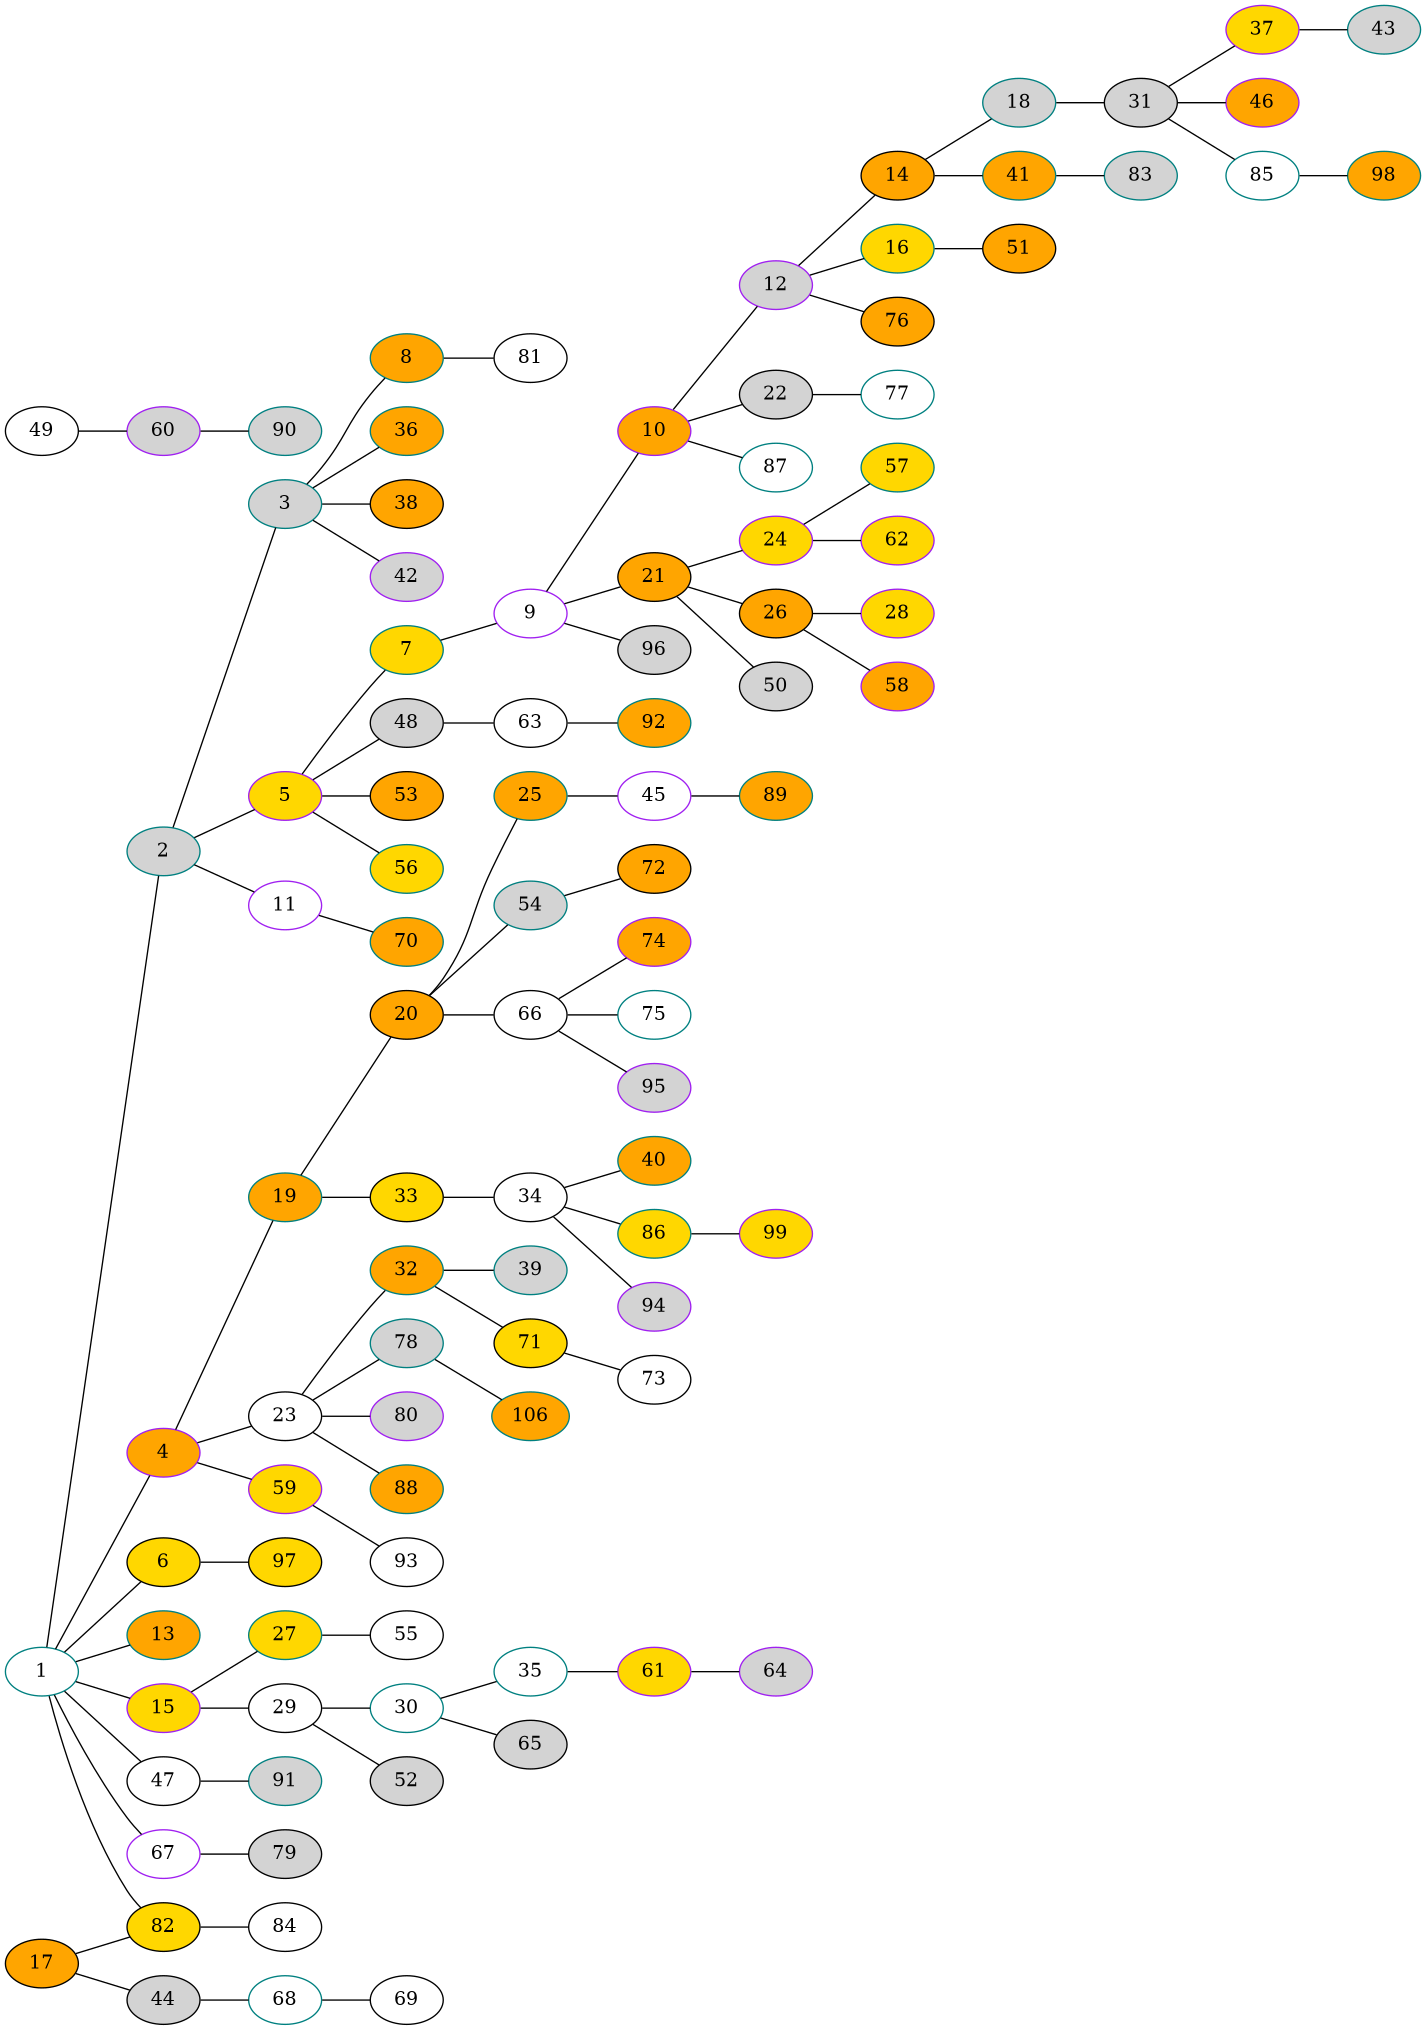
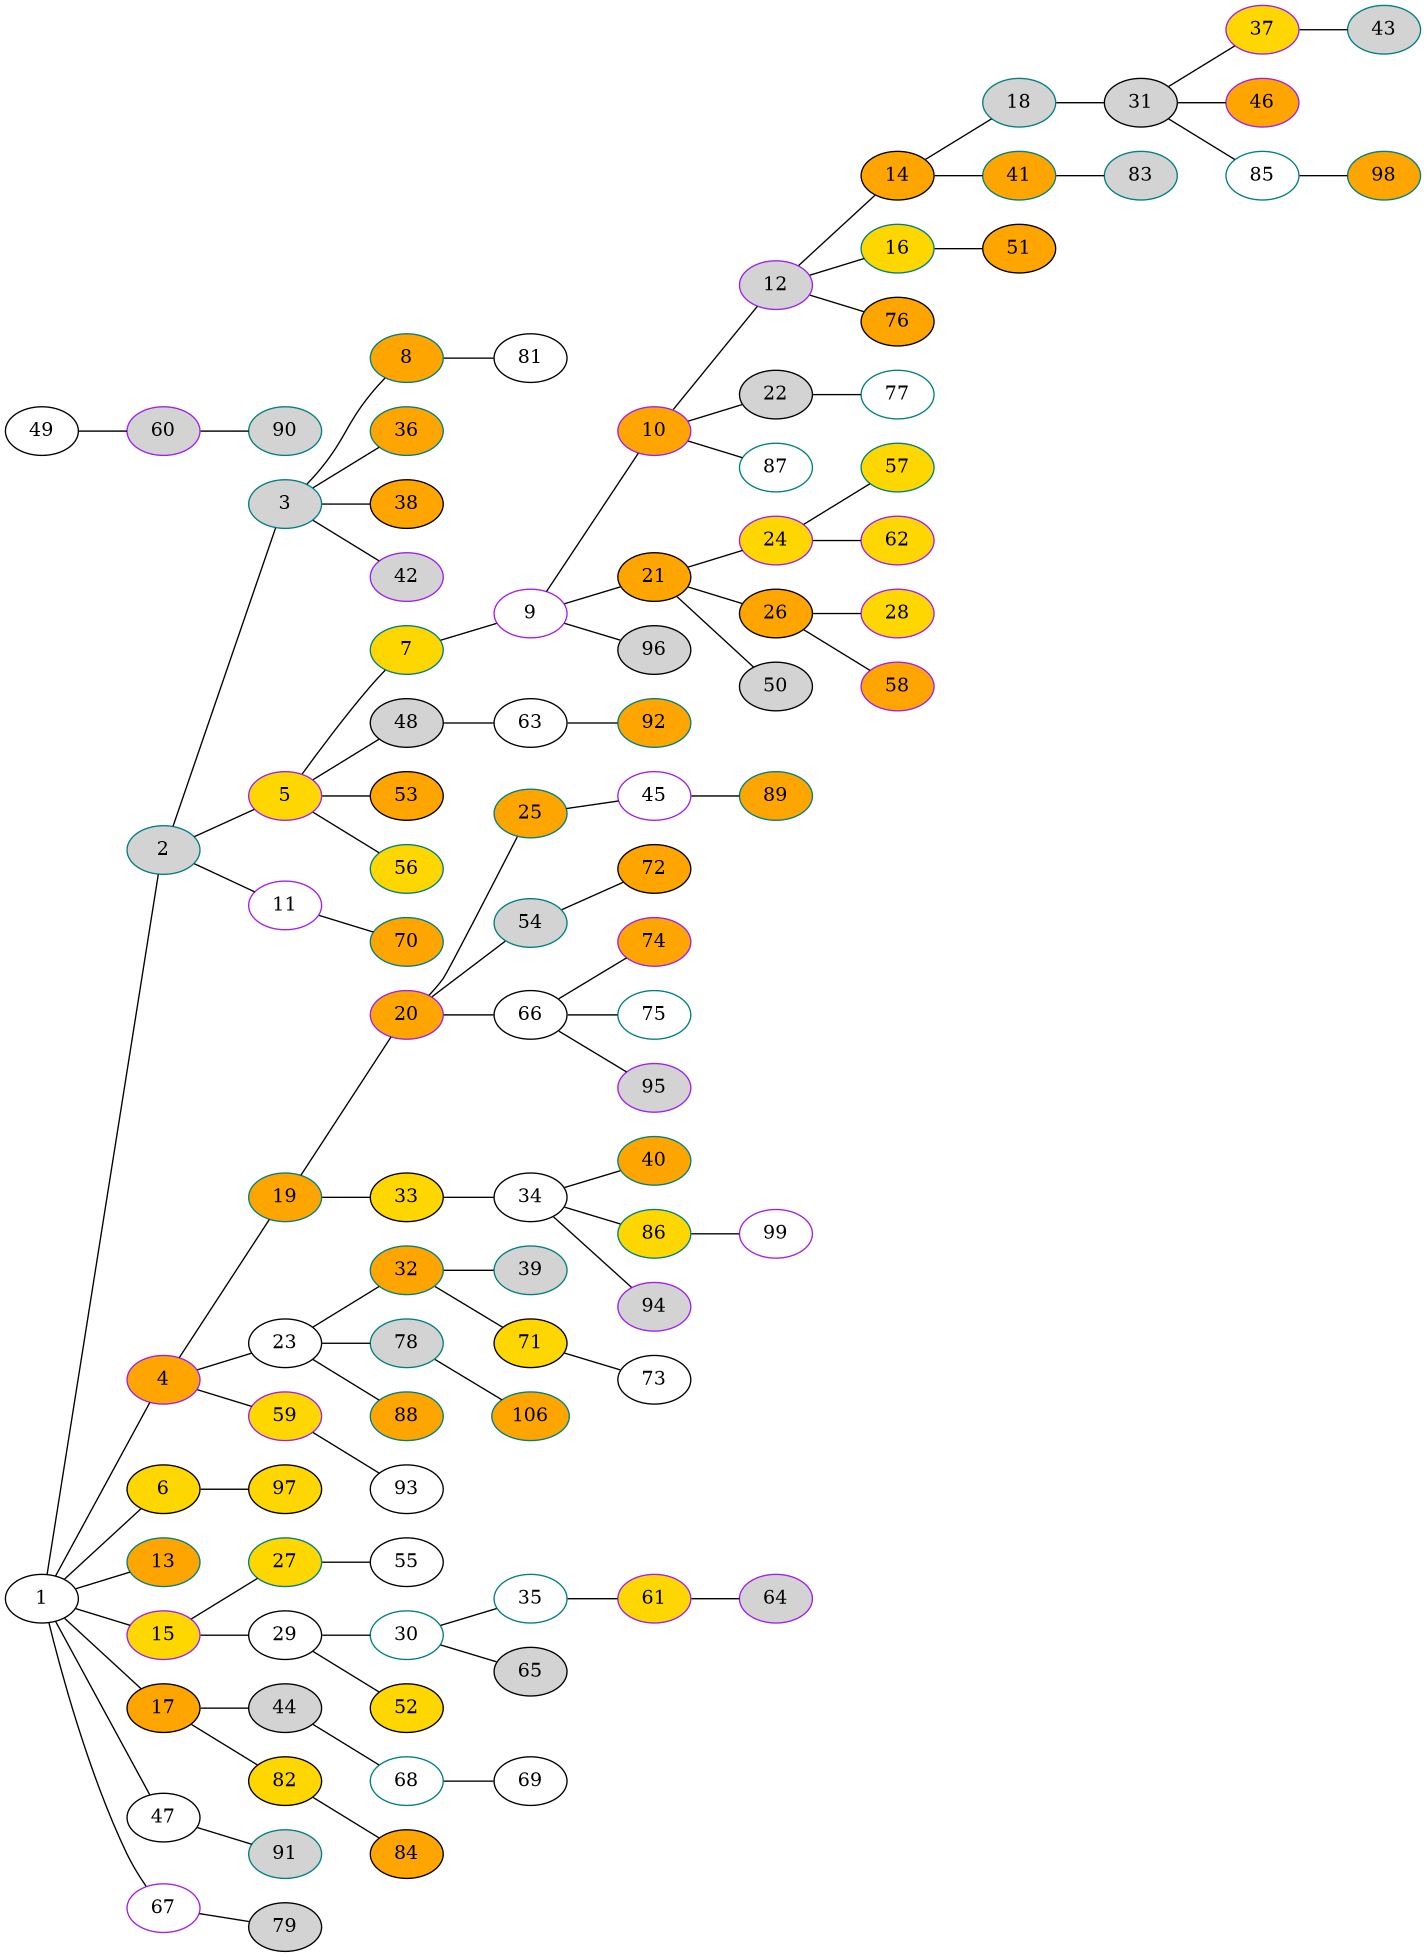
  graph {
    rankdir=LR
    node [color=black fillcolor=orange style=filled]
-   1 [color=teal fillcolor=white]
+   1 [fillcolor=white]
    2 [color=teal fillcolor=lightgrey]
    4 [color=purple]
    6 [fillcolor=gold]
    13 [color=teal]
    15 [color=purple fillcolor=gold]
    17
    47 [fillcolor=white]
    67 [color=purple fillcolor=white]
    3 [color=teal fillcolor=lightgrey]
    5 [color=purple fillcolor=gold]
    11 [color=purple fillcolor=white]
    19 [color=teal]
    23 [fillcolor=white]
    59 [color=purple fillcolor=gold]
    97 [fillcolor=gold]
    27 [color=teal fillcolor=gold]
    29 [fillcolor=white]
    44 [fillcolor=lightgrey]
    82 [fillcolor=gold]
    91 [color=teal fillcolor=lightgrey]
    79 [fillcolor=lightgrey]
    8 [color=teal]
    36 [color=teal]
    38
    42 [color=purple fillcolor=lightgrey]
    7 [color=teal fillcolor=gold]
    48 [fillcolor=lightgrey]
    53
    56 [color=teal fillcolor=gold]
    70 [color=teal]
    81 [fillcolor=white]
-   20
+   20 [color=purple]
    33 [fillcolor=gold]
    32 [color=teal]
    78 [color=teal fillcolor=lightgrey]
-   80 [color=purple fillcolor=lightgrey]
    88 [color=teal]
    93 [fillcolor=white]
    9 [color=purple fillcolor=white]
    63 [fillcolor=white]
    10 [color=purple]
    21
    96 [fillcolor=lightgrey]
    12 [color=purple fillcolor=lightgrey]
    22 [fillcolor=lightgrey]
    87 [color=teal fillcolor=white]
    24 [color=purple fillcolor=gold]
    26
    50 [fillcolor=lightgrey]
    14
    16 [color=teal fillcolor=gold]
    76
    77 [color=teal fillcolor=white]
    18 [color=teal fillcolor=lightgrey]
    41 [color=teal]
    51
    31 [fillcolor=lightgrey]
    83 [color=teal fillcolor=lightgrey]
    55 [fillcolor=white]
    30 [color=teal fillcolor=white]
-   52 [fillcolor=lightgrey]
+   52 [fillcolor=gold]
    68 [color=teal fillcolor=white]
-   84 [fillcolor=white]
+   84
    37 [color=purple fillcolor=gold]
    46 [color=purple]
    85 [color=teal fillcolor=white]
    25 [color=teal]
    54 [color=teal fillcolor=lightgrey]
    66 [fillcolor=white]
    34 [fillcolor=white]
    45 [color=purple fillcolor=white]
    72
    74 [color=purple]
    75 [color=teal fillcolor=white]
    95 [color=purple fillcolor=lightgrey]
    57 [color=teal fillcolor=gold]
    62 [color=purple fillcolor=gold]
    28 [color=purple fillcolor=gold]
    58 [color=purple]
    49 [fillcolor=white]
    60 [color=purple fillcolor=lightgrey]
    39 [color=teal fillcolor=lightgrey]
    71 [fillcolor=gold]
    n85 [color=teal label=106]
    89 [color=teal]
    35 [color=teal fillcolor=white]
    65 [fillcolor=lightgrey]
    61 [color=purple fillcolor=gold]
    43 [color=teal fillcolor=lightgrey]
    98 [color=teal]
    73 [fillcolor=white]
    40 [color=teal]
    86 [color=teal fillcolor=gold]
    94 [color=purple fillcolor=lightgrey]
-   99 [color=purple fillcolor=gold]
+   99 [color=purple fillcolor=white]
    64 [color=purple fillcolor=lightgrey]
    69 [fillcolor=white]
    92 [color=teal]
    90 [color=teal fillcolor=lightgrey]
    1 -- 2
    1 -- 4
    1 -- 6
    1 -- 13
    1 -- 15
-   1 -- 82
+   1 -- 17
    1 -- 47
    1 -- 67
    2 -- 3
    2 -- 5
    2 -- 11
    4 -- 19
    4 -- 23
    4 -- 59
    6 -- 97
    15 -- 27
    15 -- 29
    17 -- 44
    17 -- 82
    47 -- 91
    67 -- 79
    3 -- 8
    3 -- 36
    3 -- 38
    3 -- 42
    5 -- 7
    5 -- 48
    5 -- 53
    5 -- 56
    11 -- 70
    19 -- 20
    19 -- 33
    23 -- 32
    23 -- 78
-   23 -- 80
    23 -- 88
    59 -- 93
    27 -- 55
    29 -- 30
    29 -- 52
    44 -- 68
    82 -- 84
    8 -- 81
    7 -- 9
    48 -- 63
    20 -- 25
    20 -- 54
    20 -- 66
    33 -- 34
    32 -- 39
    32 -- 71
    78 -- n85
    9 -- 10
    9 -- 21
    9 -- 96
    63 -- 92
    10 -- 12
    10 -- 22
    10 -- 87
    21 -- 24
    21 -- 26
    21 -- 50
    12 -- 14
    12 -- 16
    12 -- 76
    22 -- 77
    24 -- 57
    24 -- 62
    26 -- 28
    26 -- 58
    14 -- 18
    14 -- 41
    16 -- 51
    18 -- 31
    41 -- 83
    31 -- 37
    31 -- 46
    31 -- 85
    30 -- 35
    30 -- 65
    68 -- 69
    37 -- 43
    85 -- 98
    25 -- 45
    54 -- 72
    66 -- 74
    66 -- 75
    66 -- 95
    34 -- 40
    34 -- 86
    34 -- 94
    45 -- 89
    49 -- 60
    60 -- 90
    71 -- 73
    35 -- 61
    61 -- 64
    86 -- 99
  }
